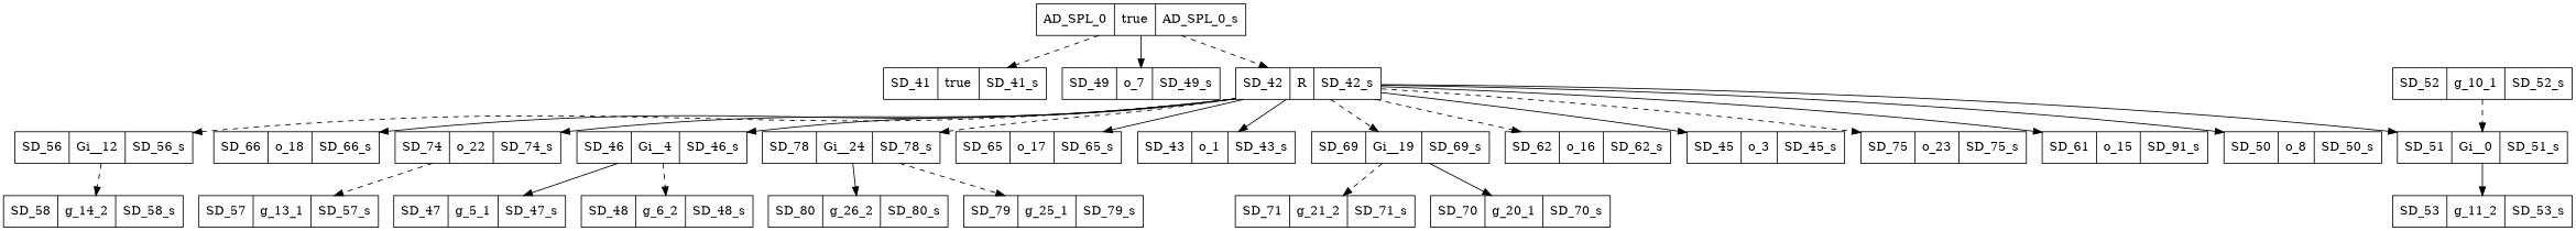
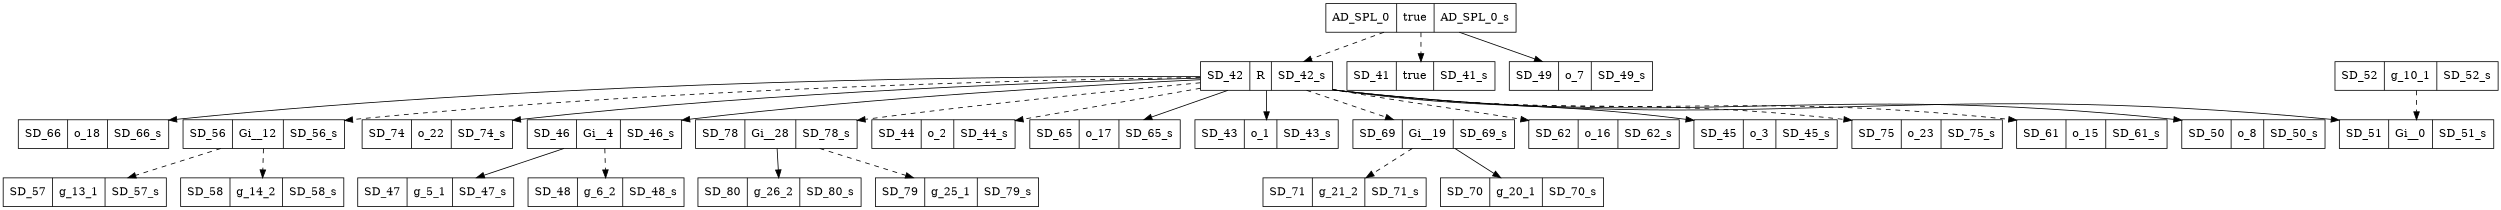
  digraph {
    node [shape=record]
    edge [style=dashed]
    n1 [label="{{AD_SPL_0|true|AD_SPL_0_s}}"]
    n2 [label="{{SD_42|R|SD_42_s}}"]
    n3 [label="{{SD_41|true|SD_41_s}}"]
    n4 [label="{{SD_49|o_7|SD_49_s}}"]
    n5 [label="{{SD_66|o_18|SD_66_s}}"]
    n6 [label="{{SD_56|Gi__12|SD_56_s}}"]
    n7 [label="{{SD_51|Gi__0|SD_51_s}}"]
    n8 [label="{{SD_74|o_22|SD_74_s}}"]
    n9 [label="{{SD_46|Gi__4|SD_46_s}}"]
-   n10 [label="{{SD_78|Gi__24|SD_78_s}}"]
+   n10 [label="{{SD_78|Gi__28|SD_78_s}}"]
+   n11 [label="{{SD_44|o_2|SD_44_s}}"]
    n12 [label="{{SD_65|o_17|SD_65_s}}"]
    n13 [label="{{SD_43|o_1|SD_43_s}}"]
    n14 [label="{{SD_69|Gi__19|SD_69_s}}"]
    n15 [label="{{SD_62|o_16|SD_62_s}}"]
    n16 [label="{{SD_45|o_3|SD_45_s}}"]
    n17 [label="{{SD_75|o_23|SD_75_s}}"]
-   n18 [label="{{SD_61|o_15|SD_91_s}}"]
+   n18 [label="{{SD_61|o_15|SD_61_s}}"]
    n19 [label="{{SD_50|o_8|SD_50_s}}"]
    n20 [label="{{SD_57|g_13_1|SD_57_s}}"]
    n21 [label="{{SD_58|g_14_2|SD_58_s}}"]
-   n22 [label="{{SD_53|g_11_2|SD_53_s}}"]
    n23 [label="{{SD_47|g_5_1|SD_47_s}}"]
    n24 [label="{{SD_48|g_6_2|SD_48_s}}"]
    n25 [label="{{SD_80|g_26_2|SD_80_s}}"]
    n26 [label="{{SD_79|g_25_1|SD_79_s}}"]
    n27 [label="{{SD_71|g_21_2|SD_71_s}}"]
    n28 [label="{{SD_70|g_20_1|SD_70_s}}"]
    n29 [label="{{SD_52|g_10_1|SD_52_s}}"]
    n1 -> n2
    n1 -> n3
    n1 -> n4 [style=solid]
    n2 -> n5 [style=solid]
    n2 -> n6
    n2 -> n7 [style=solid]
    n2 -> n8 [style=solid]
    n2 -> n9 [style=solid]
    n2 -> n10
+   n2 -> n11
    n2 -> n12 [style=solid]
    n2 -> n13 [style=solid]
    n2 -> n14
    n2 -> n15
    n2 -> n16 [style=solid]
    n2 -> n17
-   n2 -> n18 [style=solid]
+   n2 -> n18
    n2 -> n19 [style=solid]
-   n8 -> n20
+   n6 -> n20
    n6 -> n21
-   n7 -> n22 [style=solid]
    n9 -> n23 [style=solid]
    n9 -> n24
    n10 -> n25 [style=solid]
    n10 -> n26
    n14 -> n27
    n14 -> n28 [style=solid]
    n29 -> n7
  }
